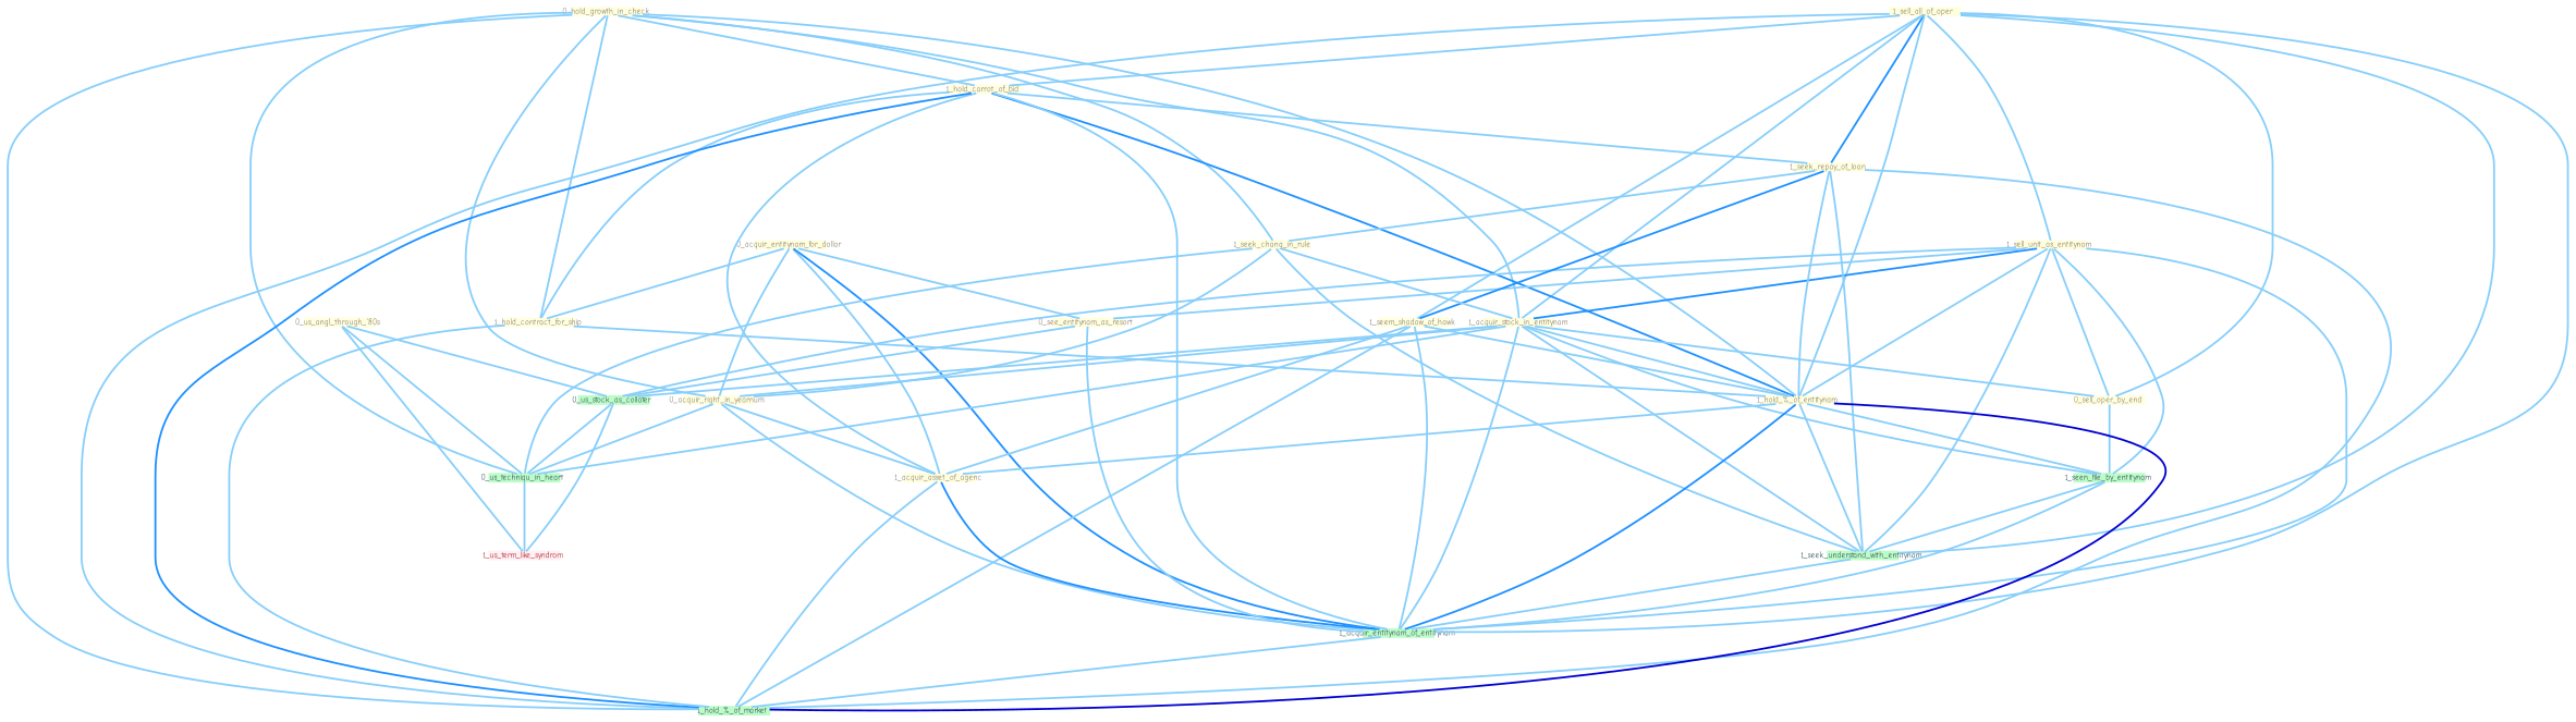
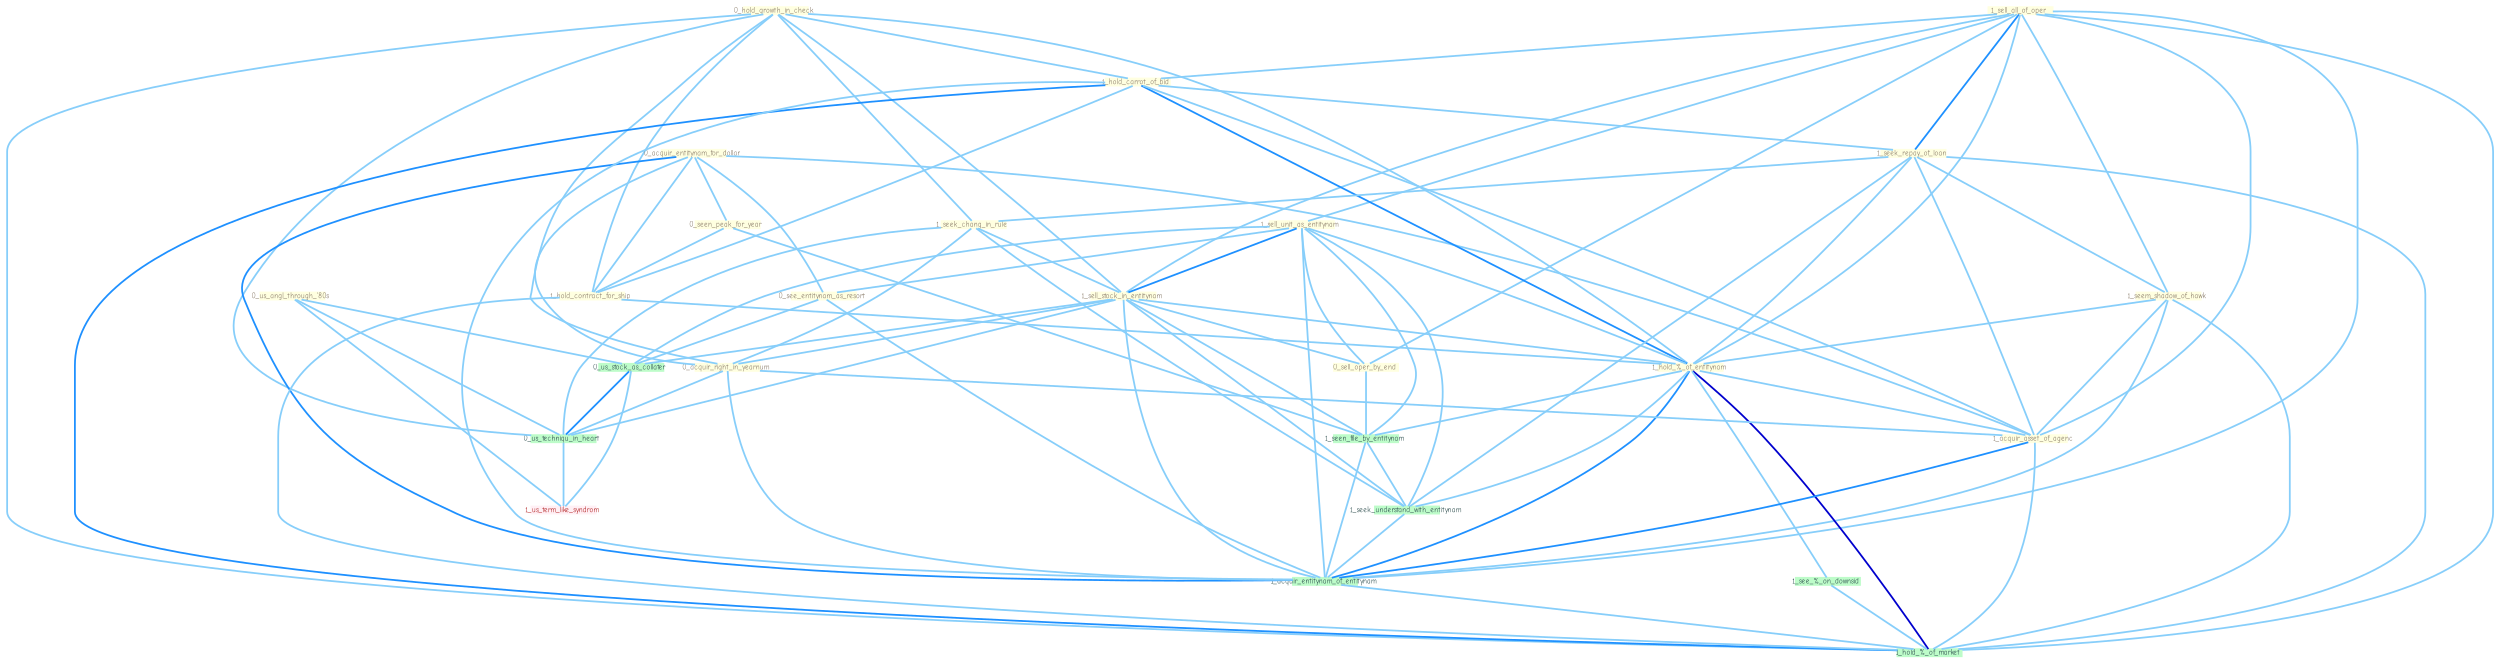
  graph {
    fontname="Comic Neue"
    node [color="#ffffe0" fixedsize=true fontcolor="#8b7d6b" fontname="Comic Neue" fontsize=4 shape=polygon style=filled]
    edge [color="#87cefa" fontname="Comic Neue" w=1]
    "1_us_term_like_syndrom " [color="#fff0f5" fontcolor="#b22222" height=.06 width=.5]
    "0_hold_growth_in_check " [height=.06 width=.5]
    "0_acquir_entitynam_for_dollar " [height=.06 width=.5]
    "1_sell_all_of_oper " [height=.06 width=.5]
    "1_hold_carrot_of_bid " [height=.06 width=.5]
+   "0_seen_peak_for_year " [height=.06 width=.5]
    "1_sell_unit_as_entitynam " [height=.06 width=.5]
    "1_seek_repay_of_loan " [height=.06 width=.5]
    "1_seem_shadow_of_hawk " [height=.06 width=.5]
    "1_hold_contract_for_ship " [height=.06 width=.5]
    "1_seek_chang_in_rule " [height=.06 width=.5]
-   "1_sell_stock_in_entitynam " [height=.06 width=.5 label="1_acquir_stock_in_entitynam"]
+   "1_sell_stock_in_entitynam " [height=.06 width=.5]
    "0_sell_oper_by_end " [height=.06 width=.5]
    "1_hold_%_of_entitynam " [height=.06 width=.5]
    "0_us_angl_through_'80s " [height=.06 width=.5]
    "0_acquir_right_in_yearnum " [height=.06 width=.5]
    "1_acquir_asset_of_agenc " [height=.06 width=.5]
    "0_see_entitynam_as_resort " [height=.06 width=.5]
    "0_us_techniqu_in_heart " [color="#BDFCC9" fontcolor="#2f4f4f" height=.06 width=.5]
    "1_hold_%_of_market " [color="#BDFCC9" fontcolor="#2f4f4f" height=.06 width=.5]
    "1_acquir_entitynam_of_entitynam " [color="#BDFCC9" fontcolor="#2f4f4f" height=.06 width=.5]
    "1_seen_file_by_entitynam " [color="#BDFCC9" fontcolor="#2f4f4f" height=.06 width=.5]
    "0_us_stock_as_collater " [color="#BDFCC9" fontcolor="#2f4f4f" height=.06 width=.5]
    "1_seek_understand_with_entitynam " [color="#BDFCC9" fontcolor="#2f4f4f" height=.06 width=.5]
+   "1_see_%_on_downsid " [color="#BDFCC9" fontcolor="#2f4f4f" height=.06 width=.5]
    subgraph sub_1 {
      "1_us_term_like_syndrom "
    }
    subgraph sub_2 {
      "0_hold_growth_in_check "
      "0_acquir_entitynam_for_dollar "
      "1_sell_all_of_oper "
      "1_hold_carrot_of_bid "
+     "0_seen_peak_for_year "
      "1_sell_unit_as_entitynam "
      "1_seek_repay_of_loan "
      "1_seem_shadow_of_hawk "
      "1_hold_contract_for_ship "
      "1_seek_chang_in_rule "
      "1_sell_stock_in_entitynam "
      "0_sell_oper_by_end "
      "1_hold_%_of_entitynam "
      "0_us_angl_through_'80s "
      "0_acquir_right_in_yearnum "
      "1_acquir_asset_of_agenc "
      "0_see_entitynam_as_resort "
    }
    "0_hold_growth_in_check " -- "1_hold_carrot_of_bid "
    "0_hold_growth_in_check " -- "1_hold_contract_for_ship "
    "0_hold_growth_in_check " -- "1_seek_chang_in_rule "
    "0_hold_growth_in_check " -- "1_sell_stock_in_entitynam "
    "0_hold_growth_in_check " -- "1_hold_%_of_entitynam "
    "0_hold_growth_in_check " -- "0_acquir_right_in_yearnum "
    "0_hold_growth_in_check " -- "0_us_techniqu_in_heart "
    "0_hold_growth_in_check " -- "1_hold_%_of_market "
+   "0_acquir_entitynam_for_dollar " -- "0_seen_peak_for_year "
    "0_acquir_entitynam_for_dollar " -- "1_hold_contract_for_ship "
    "0_acquir_entitynam_for_dollar " -- "0_acquir_right_in_yearnum "
    "0_acquir_entitynam_for_dollar " -- "1_acquir_asset_of_agenc "
    "0_acquir_entitynam_for_dollar " -- "0_see_entitynam_as_resort "
    "0_acquir_entitynam_for_dollar " -- "1_acquir_entitynam_of_entitynam " [color="#1e90ff" w=2]
    "1_sell_all_of_oper " -- "1_hold_carrot_of_bid "
    "1_sell_all_of_oper " -- "1_sell_unit_as_entitynam "
    "1_sell_all_of_oper " -- "1_seek_repay_of_loan " [color="#1e90ff"]
    "1_sell_all_of_oper " -- "1_seem_shadow_of_hawk "
    "1_sell_all_of_oper " -- "1_sell_stock_in_entitynam "
    "1_sell_all_of_oper " -- "0_sell_oper_by_end "
    "1_sell_all_of_oper " -- "1_hold_%_of_entitynam "
-   "1_sell_all_of_oper " -- "1_seek_understand_with_entitynam "
+   "1_sell_all_of_oper " -- "1_acquir_asset_of_agenc "
    "1_sell_all_of_oper " -- "1_hold_%_of_market "
    "1_sell_all_of_oper " -- "1_acquir_entitynam_of_entitynam "
    "1_hold_carrot_of_bid " -- "1_seek_repay_of_loan "
    "1_hold_carrot_of_bid " -- "1_hold_contract_for_ship "
    "1_hold_carrot_of_bid " -- "1_hold_%_of_entitynam " [color="#1e90ff" w=2]
    "1_hold_carrot_of_bid " -- "1_acquir_asset_of_agenc "
    "1_hold_carrot_of_bid " -- "1_hold_%_of_market " [color="#1e90ff" w=2]
    "1_hold_carrot_of_bid " -- "1_acquir_entitynam_of_entitynam "
+   "0_seen_peak_for_year " -- "1_hold_contract_for_ship "
+   "0_seen_peak_for_year " -- "1_seen_file_by_entitynam "
    "1_sell_unit_as_entitynam " -- "1_sell_stock_in_entitynam " [color="#1e90ff" w=2]
    "1_sell_unit_as_entitynam " -- "0_sell_oper_by_end "
    "1_sell_unit_as_entitynam " -- "1_hold_%_of_entitynam "
    "1_sell_unit_as_entitynam " -- "0_see_entitynam_as_resort "
    "1_sell_unit_as_entitynam " -- "1_acquir_entitynam_of_entitynam "
    "1_sell_unit_as_entitynam " -- "1_seen_file_by_entitynam "
    "1_sell_unit_as_entitynam " -- "0_us_stock_as_collater "
    "1_sell_unit_as_entitynam " -- "1_seek_understand_with_entitynam "
-   "1_seek_repay_of_loan " -- "1_seem_shadow_of_hawk " [color="#1e90ff"]
+   "1_seek_repay_of_loan " -- "1_seem_shadow_of_hawk "
    "1_seek_repay_of_loan " -- "1_seek_chang_in_rule "
    "1_seek_repay_of_loan " -- "1_hold_%_of_entitynam "
+   "1_seek_repay_of_loan " -- "1_acquir_asset_of_agenc "
    "1_seek_repay_of_loan " -- "1_hold_%_of_market "
    "1_seek_repay_of_loan " -- "1_seek_understand_with_entitynam "
    "1_seem_shadow_of_hawk " -- "1_hold_%_of_entitynam "
    "1_seem_shadow_of_hawk " -- "1_acquir_asset_of_agenc "
    "1_seem_shadow_of_hawk " -- "1_hold_%_of_market "
    "1_seem_shadow_of_hawk " -- "1_acquir_entitynam_of_entitynam "
    "1_hold_contract_for_ship " -- "1_hold_%_of_entitynam "
    "1_hold_contract_for_ship " -- "1_hold_%_of_market "
    "1_seek_chang_in_rule " -- "1_sell_stock_in_entitynam "
    "1_seek_chang_in_rule " -- "0_acquir_right_in_yearnum "
    "1_seek_chang_in_rule " -- "0_us_techniqu_in_heart "
    "1_seek_chang_in_rule " -- "1_seek_understand_with_entitynam "
    "1_sell_stock_in_entitynam " -- "0_sell_oper_by_end "
    "1_sell_stock_in_entitynam " -- "1_hold_%_of_entitynam "
    "1_sell_stock_in_entitynam " -- "0_acquir_right_in_yearnum "
    "1_sell_stock_in_entitynam " -- "0_us_techniqu_in_heart "
    "1_sell_stock_in_entitynam " -- "1_acquir_entitynam_of_entitynam "
    "1_sell_stock_in_entitynam " -- "1_seen_file_by_entitynam "
    "1_sell_stock_in_entitynam " -- "0_us_stock_as_collater "
    "1_sell_stock_in_entitynam " -- "1_seek_understand_with_entitynam "
    "0_sell_oper_by_end " -- "1_seen_file_by_entitynam "
    "1_hold_%_of_entitynam " -- "1_acquir_asset_of_agenc "
    "1_hold_%_of_entitynam " -- "1_hold_%_of_market " [color="#0000cd" w=3]
    "1_hold_%_of_entitynam " -- "1_acquir_entitynam_of_entitynam " [color="#1e90ff" w=2]
    "1_hold_%_of_entitynam " -- "1_seen_file_by_entitynam "
    "1_hold_%_of_entitynam " -- "1_seek_understand_with_entitynam "
+   "1_hold_%_of_entitynam " -- "1_see_%_on_downsid "
    "0_us_angl_through_'80s " -- "1_us_term_like_syndrom "
    "0_us_angl_through_'80s " -- "0_us_techniqu_in_heart "
    "0_us_angl_through_'80s " -- "0_us_stock_as_collater "
    "0_acquir_right_in_yearnum " -- "1_acquir_asset_of_agenc "
    "0_acquir_right_in_yearnum " -- "0_us_techniqu_in_heart "
    "0_acquir_right_in_yearnum " -- "1_acquir_entitynam_of_entitynam "
    "1_acquir_asset_of_agenc " -- "1_hold_%_of_market "
    "1_acquir_asset_of_agenc " -- "1_acquir_entitynam_of_entitynam " [color="#1e90ff" w=2]
    "0_see_entitynam_as_resort " -- "1_acquir_entitynam_of_entitynam "
    "0_see_entitynam_as_resort " -- "0_us_stock_as_collater "
    "0_us_techniqu_in_heart " -- "1_us_term_like_syndrom "
    "1_acquir_entitynam_of_entitynam " -- "1_hold_%_of_market "
    "1_seen_file_by_entitynam " -- "1_acquir_entitynam_of_entitynam "
    "1_seen_file_by_entitynam " -- "1_seek_understand_with_entitynam "
    "0_us_stock_as_collater " -- "1_us_term_like_syndrom "
-   "0_us_stock_as_collater " -- "0_us_techniqu_in_heart "
+   "0_us_stock_as_collater " -- "0_us_techniqu_in_heart " [color="#1e90ff"]
    "1_seek_understand_with_entitynam " -- "1_acquir_entitynam_of_entitynam "
+   "1_see_%_on_downsid " -- "1_hold_%_of_market "
  }
